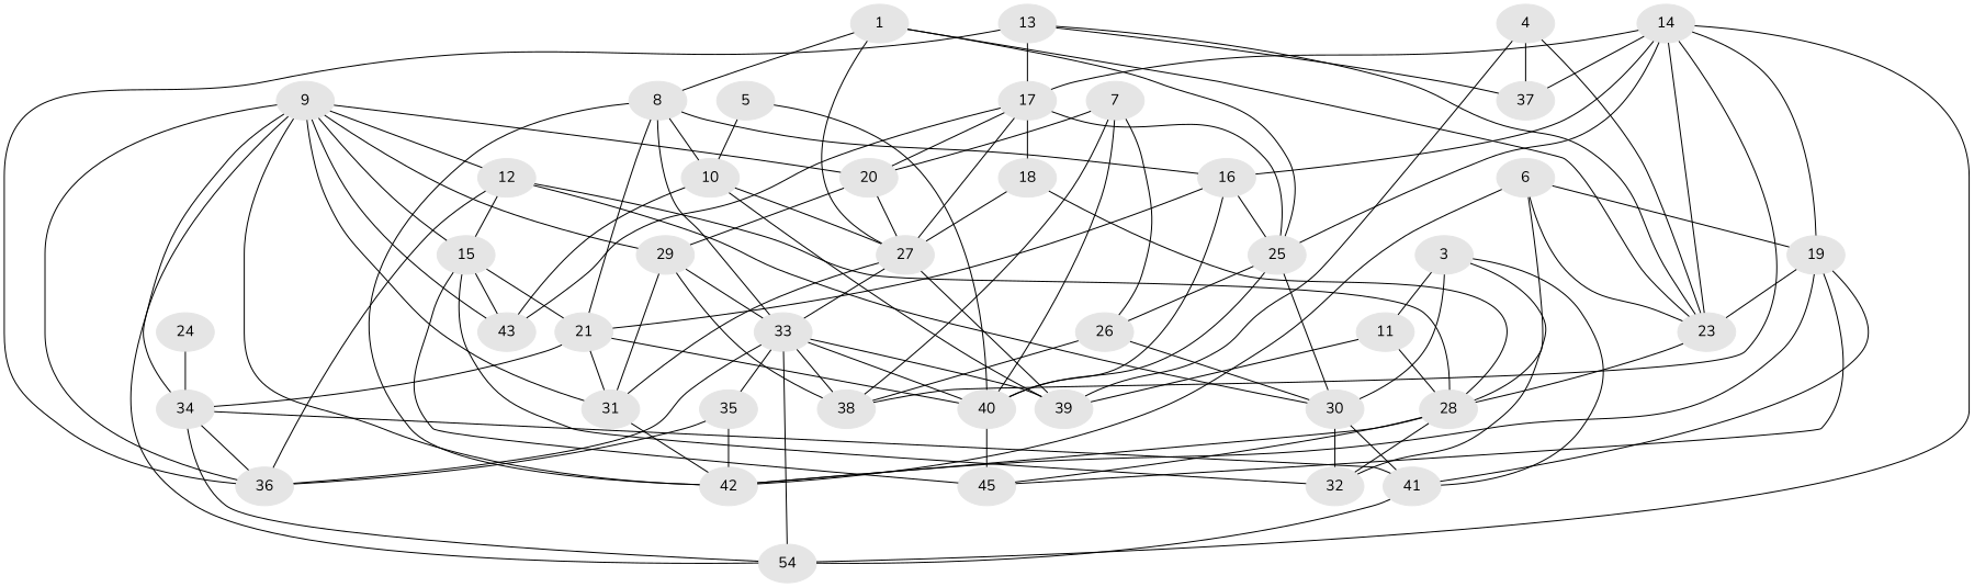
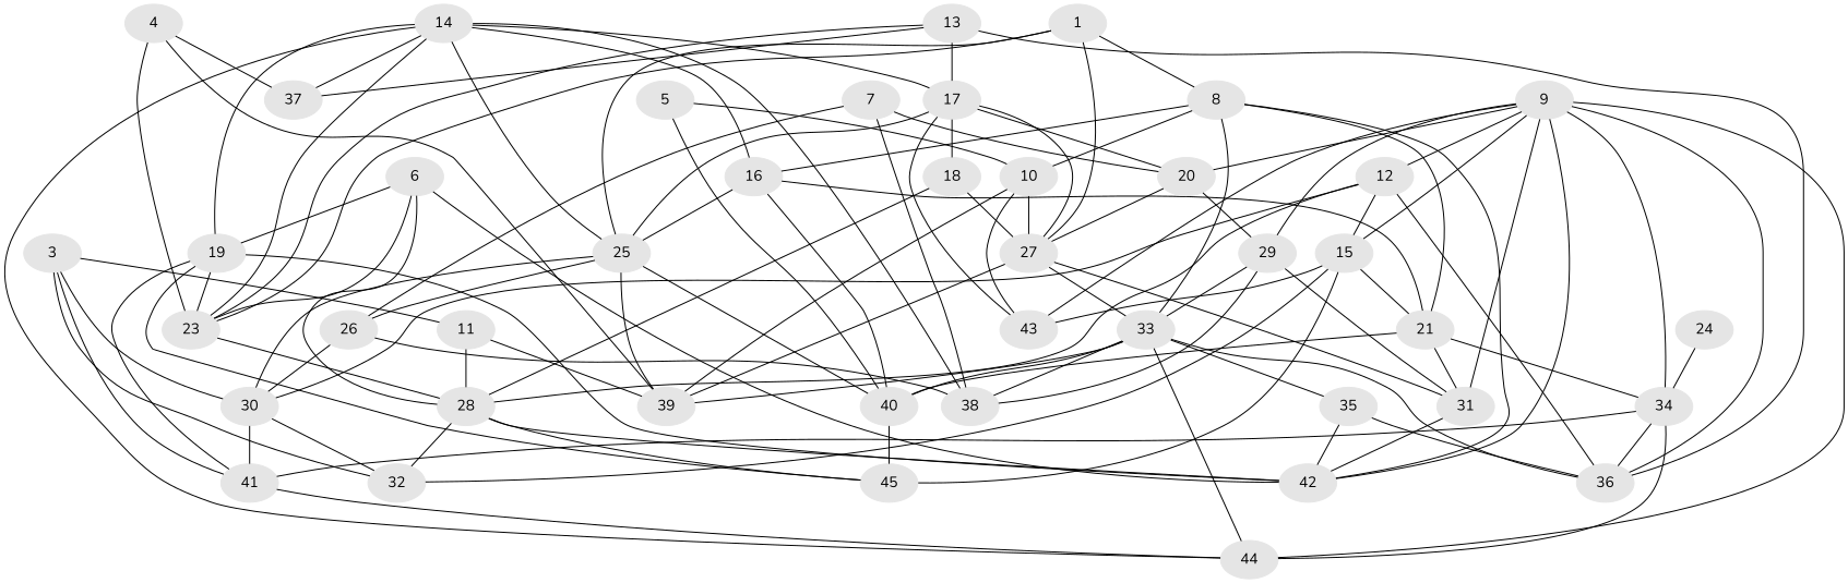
  graph {
    fontname=Nunito
    node [color=gray90 fontname=Nunito style=filled]
    edge [fontname=Nunito weight=1.0]
    1
    8
    23
    25
    27
    10
    42
    16
    21
    33
    28
    26
    30
    39
    40
    31
    24
    34
    38
    3
    11
    32
    41
-   44 [label=54]
+   44
    4
    37
    5
    43
    45
    6
    19
    7
    20
    29
    36
    35
    9
    12
    15
    13
    17
    18
    14
    1 -- 8
    1 -- 23
    1 -- 25
    1 -- 27
    8 -- 10
    8 -- 42
    8 -- 16
    8 -- 21
    8 -- 33
    23 -- 28
    25 -- 26 [weight=2.0]
    25 -- 30 [weight=3.0]
+   25 -- 39
    25 -- 40
    27 -- 33
    27 -- 39
    27 -- 31
    10 -- 27
    10 -- 39
    10 -- 43
    16 -- 25
    16 -- 21
    16 -- 40 [weight=2.0]
    21 -- 40
    21 -- 31
    21 -- 34
    33 -- 39
    33 -- 40
    33 -- 38
    33 -- 44
    33 -- 36
    33 -- 35
    28 -- 42
    28 -- 32
    28 -- 45
    26 -- 30
    26 -- 38
    30 -- 32
    30 -- 41
    40 -- 45
    31 -- 42
    24 -- 34
    34 -- 41 [weight=2.0]
    34 -- 44
    34 -- 36
    3 -- 30
    3 -- 11
    3 -- 32
    3 -- 41
    11 -- 28
    11 -- 39
    41 -- 44
    4 -- 23
    4 -- 39
    4 -- 37
    5 -- 10
    5 -- 40
    6 -- 23
    6 -- 42
    6 -- 28
    6 -- 19
    19 -- 23
    19 -- 42 [weight=3.0]
    19 -- 41 [weight=2.0]
    19 -- 45
    7 -- 26
-   7 -- 40
    7 -- 38
    7 -- 20
    20 -- 27
    20 -- 29
    29 -- 33
    29 -- 31
    29 -- 38
    35 -- 42
    35 -- 36 [weight=2.0]
    9 -- 42
    9 -- 31
    9 -- 34
    9 -- 44
    9 -- 43
    9 -- 20
    9 -- 29
    9 -- 36
    9 -- 12
    9 -- 15
    12 -- 28
    12 -- 30
    12 -- 36
    12 -- 15
    15 -- 21
    15 -- 32
    15 -- 43
    15 -- 45 [weight=2.0]
    13 -- 23
    13 -- 37
    13 -- 36 [weight=2.0]
    13 -- 17
    17 -- 25
    17 -- 27
    17 -- 43
    17 -- 20
    17 -- 18 [weight=2.0]
    18 -- 27
    18 -- 28
    14 -- 23
    14 -- 25 [weight=2.0]
    14 -- 16
    14 -- 38
    14 -- 44
    14 -- 37
    14 -- 19
    14 -- 17
  }
